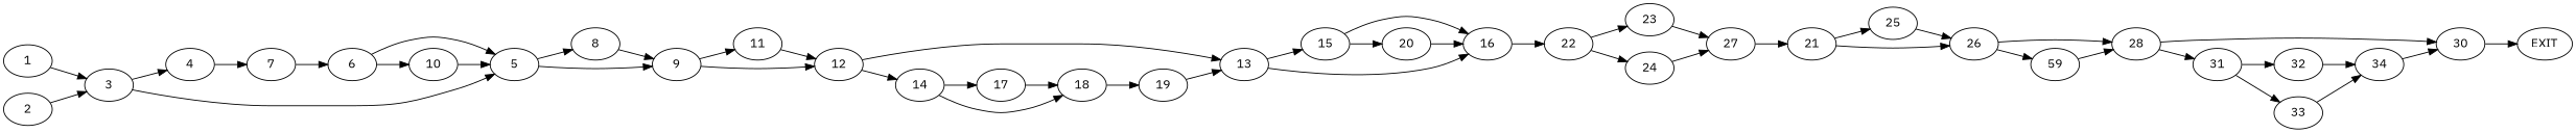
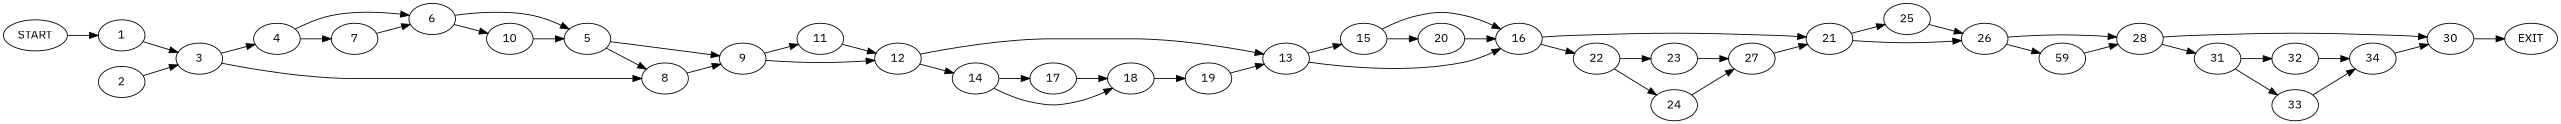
  digraph {
    fontname="IBM Plex Sans"
    rankdir=LR
    node [fontname="IBM Plex Sans"]
    edge [fontname="IBM Plex Sans"]
+   n1 [label=START]
    1
    3
    n4 [label=EXIT]
    2
    4
    5
    6
    7
    8
    9
    10
    11
    12
    13
    14
    15
    16
    17
    18
    20
    21
    22
    19
    25
    26
    23
    24
    28
    n30 [label=59]
    27
    30
    31
    32
    33
    34
+   n1 -> 1
    1 -> 3
    3 -> 4
-   3 -> 5
+   3 -> 8
    2 -> 3
+   4 -> 6
    4 -> 7
    5 -> 8
    5 -> 9
    6 -> 5
    6 -> 10
    7 -> 6
    8 -> 9
    9 -> 11
    9 -> 12
    10 -> 5
    11 -> 12
    12 -> 13
    12 -> 14
    13 -> 15
    13 -> 16
    14 -> 17
    14 -> 18
    15 -> 16
    15 -> 20
+   16 -> 21
    16 -> 22
    17 -> 18
    18 -> 19
    20 -> 16
    21 -> 25
    21 -> 26
    22 -> 23
    22 -> 24
    19 -> 13
    25 -> 26
    26 -> 28
    26 -> n30
    23 -> 27
    24 -> 27
    28 -> 30
    28 -> 31
    n30 -> 28
    27 -> 21
    30 -> n4
    31 -> 32
    31 -> 33
    32 -> 34
    33 -> 34
    34 -> 30
  }
